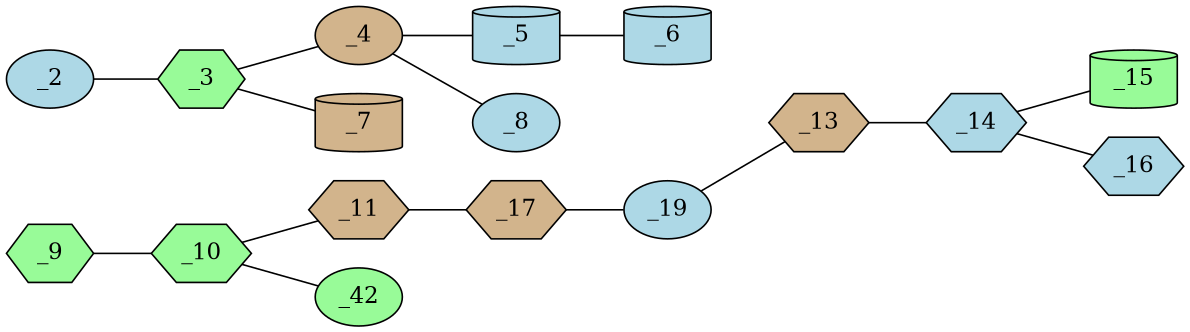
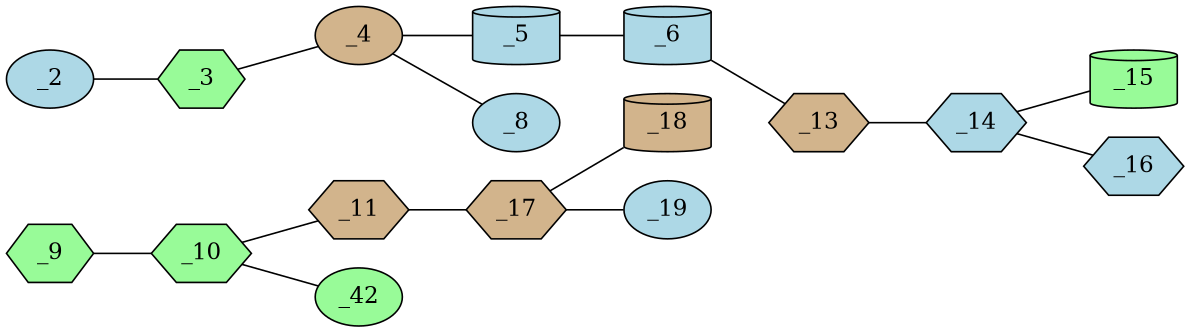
  graph {
    rankdir=LR
    node [charge=0 chem=1 fillcolor=lightblue shape=hexagon style=filled symbol="C  " x=4.5981 y=-0.5]
    edge [valence=1]
    _2 [shape=ellipse x=2.866]
    _3 [fillcolor=palegreen x=2.866 y=0.5]
    _6 [shape=cylinder]
    _13 [chem=4 fillcolor=tan symbol="N  " x=5.4641 y=-1]
    _4 [fillcolor=tan shape=ellipse x=3.7321 y=1]
-   _7 [chem=7 fillcolor=tan shape=cylinder symbol="Cl " x=2 y=1]
    _14 [x=5.4641 y=-2]
    _5 [shape=cylinder y=0.5]
    _8 [chem=2 shape=ellipse symbol="O  " x=3.7321 y=2]
    _9 [fillcolor=palegreen y=2.5]
    _10 [fillcolor=palegreen y=3.5]
    _15 [chem=5 fillcolor=palegreen shape=cylinder symbol="S  " y=-2.5]
    _16 [chem=2 symbol="O  " x=6.3301 y=-2.5]
    _11 [fillcolor=tan x=5.4641 y=4]
    n15 [fillcolor=palegreen label=_42 shape=ellipse x=3.7321 y=4]
    _17 [fillcolor=tan x=6.3301 y=-3.5]
+   _18 [fillcolor=tan shape=cylinder x=7.1961 y=-4]
    _19 [shape=ellipse x=5.4641 y=-4]
    _2 -- _3 [valence=2]
    _3 -- _4
-   _3 -- _7
-   _19 -- _13
+   _6 -- _13
    _13 -- _14
    _4 -- _5 [valence=2]
    _4 -- _8
    _14 -- _15 [valence=2]
    _14 -- _16
    _5 -- _6
    _9 -- _10
    _10 -- _11
    _10 -- n15 [valence=2]
    _11 -- _17
+   _17 -- _18
    _17 -- _19
  }
